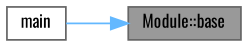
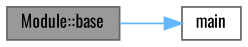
  digraph {
    rankdir=RL
    fontname=Oswald
    node [fontname=Oswald fontsize=10 shape=box style=filled]
    n1 [color=gray40 fillcolor=grey60 fontcolor=black height=0.2 label="Module::base" width=0.4]
    n2 [color=grey40 fillcolor=white height=0.2 label=main width=0.4]
-   n1 -> n2 [color=steelblue1 dir=back fontname=Oswald fontsize=10 labelfontname=Helvetica labelfontsize=10 style=solid]
+   n2 -> n1 [color=steelblue1 dir=back fontname=Oswald fontsize=10 labelfontname=Helvetica labelfontsize=10 style=solid]
  }
